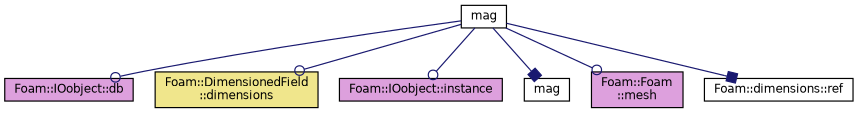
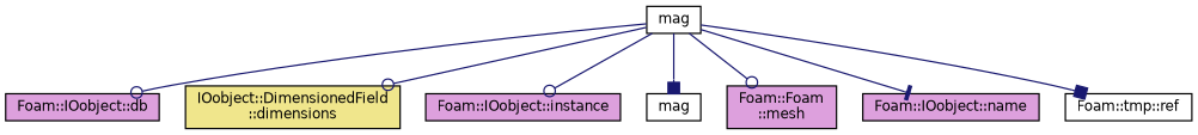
  digraph {
    rankdir=TB
    node [color=black fillcolor=plum fontname=Helvetica fontsize=10 shape=record style=filled]
    edge [arrowhead=odot color=midnightblue fontname=Helvetica fontsize=10 labelfontname=Helvetica labelfontsize=10 style=solid]
    n1 [fillcolor=white fontcolor=black height=0.2 label=mag width=0.4]
    n2 [height=0.2 label="Foam::IOobject::db" width=0.4]
-   n3 [fillcolor=khaki height=0.2 label="Foam::DimensionedField\l::dimensions" width=0.4]
+   n3 [fillcolor=khaki height=0.2 label="IOobject::DimensionedField\l::dimensions" width=0.4]
    n4 [height=0.2 label="Foam::IOobject::instance" width=0.4]
    n5 [fillcolor=white height=0.2 label=mag width=0.4]
    n6 [height=0.2 label="Foam::Foam\l::mesh" width=0.4]
-   n8 [fillcolor=white height=0.2 label="Foam::dimensions::ref" width=0.4]
+   n7 [height=0.2 label="Foam::IOobject::name" width=0.4]
+   n8 [fillcolor=white height=0.2 label="Foam::tmp::ref" width=0.4]
    n1 -> n2
    n1 -> n3
    n1 -> n4
    n1 -> n5 [arrowhead=box]
    n1 -> n6
+   n1 -> n7 [arrowhead=tee]
    n1 -> n8 [arrowhead=box]
  }
